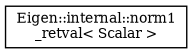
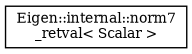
  digraph {
    rankdir=TB
    fontname="DejaVu Serif"
-   n1 [color=black fillcolor=white fontname="DejaVu Serif" fontsize=10 height=0.2 label="Eigen::internal::norm1\l_retval\< Scalar \>" shape=record style=filled width=0.4]
+   n1 [color=black fillcolor=white fontname="DejaVu Serif" fontsize=10 height=0.2 label="Eigen::internal::norm7\l_retval\< Scalar \>" shape=record style=filled width=0.4]
  }
